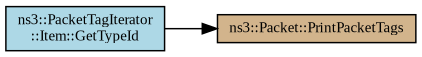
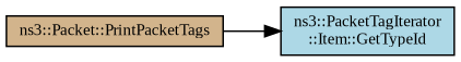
  digraph {
    rankdir=RL
    fontname="Liberation Serif"
    node [color=black fontname="Liberation Serif" fontsize=10 shape=record style=filled]
    n1 [fillcolor=lightblue fontcolor=black height=0.2 label="ns3::PacketTagIterator\l::Item::GetTypeId" width=0.4]
    n2 [fillcolor=tan height=0.2 label="ns3::Packet::PrintPacketTags" width=0.4]
-   n2 -> n1 [color=black dir=back fontname="Liberation Serif" fontsize=10 labelfontname=Helvetica labelfontsize=10 style=solid]
+   n1 -> n2 [color=black dir=back fontname="Liberation Serif" fontsize=10 labelfontname=Helvetica labelfontsize=10 style=solid]
  }
